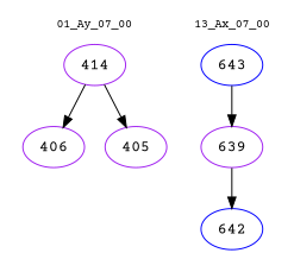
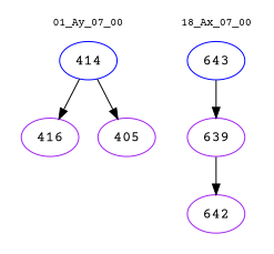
  digraph {
    fontname="Courier Prime"
    node [color=blue fontname="Courier Prime"]
    edge [color=black fontname="Courier Prime"]
-   n1 [color=purple label=414]
-   n2 [color=purple label=406]
+   n1 [label=414]
+   n2 [color=purple label=416]
    n3 [color=purple label=405]
    n4 [color=purple label=639]
    n5 [label=643]
-   n6 [label=642]
+   n6 [color=purple label=642]
    subgraph cluster_1 {
      color=white
      fontsize=10
      label="01_Ay_07_00"
      n1
      n2
      n3
    }
    subgraph cluster_2 {
      color=white
      fontsize=10
-     label="13_Ax_07_00"
+     label="18_Ax_07_00"
      n4
      n5
      n6
    }
    n1 -> n2
    n1 -> n3
    n4 -> n6
    n5 -> n4
  }
